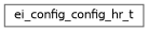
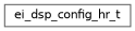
  digraph {
    rankdir=LR
-   n1 [color=grey40 fillcolor=white fontname=Helvetica fontsize=10 height=0.2 label=ei_config_config_hr_t shape=box style=filled width=0.4]
+   n1 [color=grey40 fillcolor=white fontname=Helvetica fontsize=10 height=0.2 label=ei_dsp_config_hr_t shape=box style=filled width=0.4]
  }
